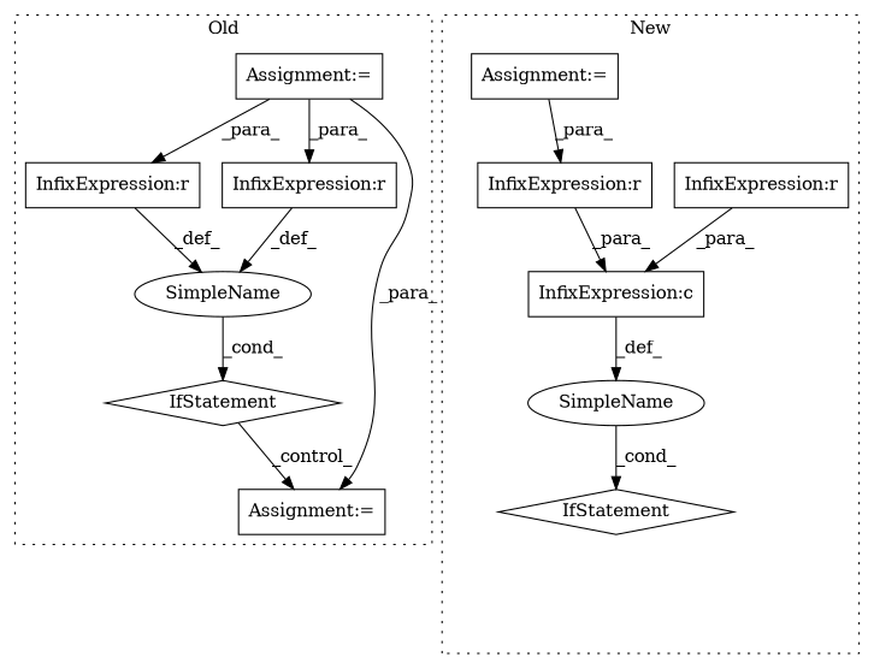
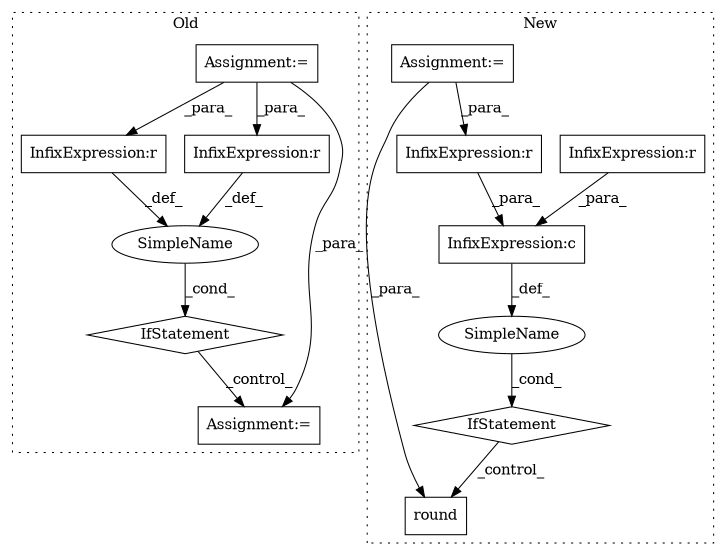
  digraph {
    node [a=27 l=3 shape=box]
    n1 [a=25 l="4,2" label=IfStatement s="593,651" shape=diamond]
    n2 [label="InfixExpression:r" s=610]
    n3 [a=7 l=1 label="Assignment:=" s=666]
    n4 [a=42 label=SimpleName shape=ellipse l=""]
    n5 [label="InfixExpression:r" s=639]
    n6 [a=7 l=1 label="Assignment:=" s=395]
+   n7 [a=32 l="6,1" label=round s="1036,1064"]
    n8 [a=25 l="4,2" label=IfStatement s="899,958" shape=diamond]
    n9 [a=42 label=SimpleName shape=ellipse l=""]
    n10 [label="InfixExpression:r" s=915]
    n11 [l=4 label="InfixExpression:c" s=930]
    n12 [label="InfixExpression:r" s=946]
    n13 [a=7 l=1 label="Assignment:=" s=796]
    subgraph cluster_1 {
      label=Old
      style=dotted
      n1
      n2
      n3
      n4
      n5
      n6
    }
    subgraph cluster_2 {
      label=New
      style=dotted
+     n7
      n8
      n9
      n10
      n11
      n12
      n13
    }
    n1 -> n3 [label=_control_]
    n2 -> n4 [label=_def_]
    n4 -> n1 [label=_cond_]
    n5 -> n4 [label=_def_]
    n6 -> n2 [label=_para_]
    n6 -> n3 [label=_para_]
    n6 -> n5 [label=_para_]
+   n8 -> n7 [label=_control_]
    n9 -> n8 [label=_cond_]
    n10 -> n11 [label=_para_]
    n11 -> n9 [label=_def_]
    n12 -> n11 [label=_para_]
+   n13 -> n7 [label=_para_]
    n13 -> n10 [label=_para_]
  }
